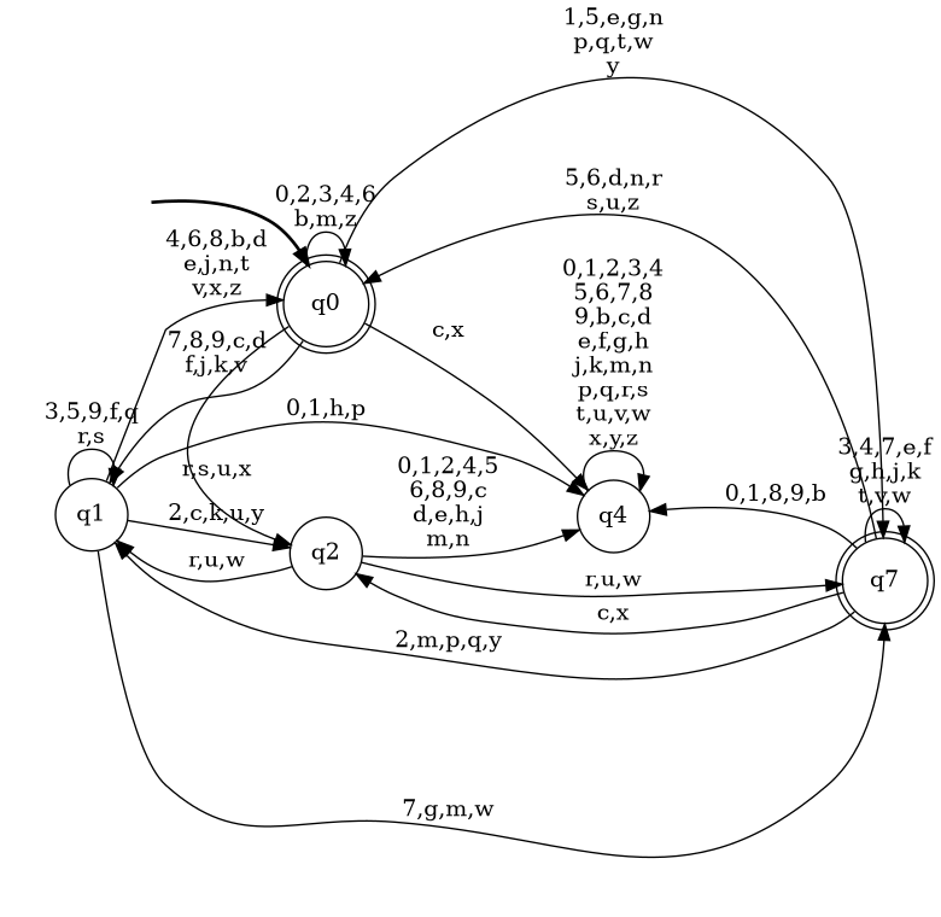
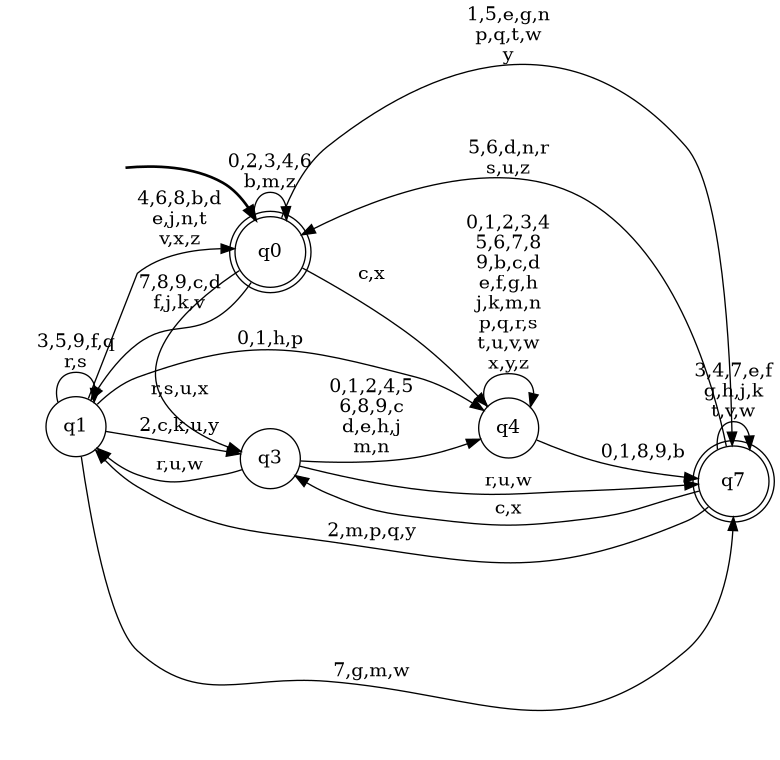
  digraph {
    rankdir=LR
    node [shape=circle style=filled color=black fillcolor=white]
    __start0 [height=0 shape=none style=invis width=0 color="" fillcolor=""]
    n2 [label=q0 shape=doublecircle style="rounded,filled"]
    n3 [label=q1]
-   n4 [label=q2]
+   n4 [label=q3]
    n5 [label=q7 shape=doublecircle style="rounded,filled"]
    n6 [label=q4]
    subgraph cluster_1 {
      nodesep=0.15
      ranksep=0.15
      style=invis
      __start0
      n2
    }
    __start0 -> n2 [penwidth=2]
    n2 -> n2 [label="0,2,3,4,6\nb,m,z"]
    n2 -> n3 [label="7,8,9,c,d\nf,j,k,v"]
    n2 -> n4 [label="r,s,u,x"]
    n2 -> n5 [label="1,5,e,g,n\np,q,t,w\ny"]
    n2 -> n6 [label="c,x"]
    n3 -> n2 [label="4,6,8,b,d\ne,j,n,t\nv,x,z"]
    n3 -> n3 [label="3,5,9,f,q\nr,s"]
    n3 -> n4 [label="2,c,k,u,y"]
    n3 -> n5 [label="7,g,m,w"]
    n3 -> n6 [label="0,1,h,p"]
    n4 -> n3 [label="r,u,w"]
    n4 -> n5 [label="r,u,w"]
    n4 -> n6 [label="0,1,2,4,5\n6,8,9,c\nd,e,h,j\nm,n"]
    n5 -> n2 [label="5,6,d,n,r\ns,u,z"]
    n5 -> n3 [label="2,m,p,q,y"]
    n5 -> n4 [label="c,x"]
    n5 -> n5 [label="3,4,7,e,f\ng,h,j,k\nt,v,w"]
-   n5 -> n6 [label="0,1,8,9,b"]
+   n6 -> n5 [label="0,1,8,9,b"]
    n6 -> n6 [label="0,1,2,3,4\n5,6,7,8\n9,b,c,d\ne,f,g,h\nj,k,m,n\np,q,r,s\nt,u,v,w\nx,y,z"]
  }
